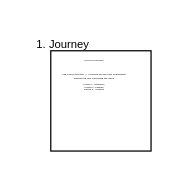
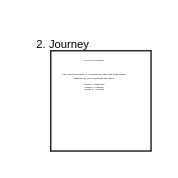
  <mxCell id="0" />
  <mxCell id="1" parent="0" />
  <mxCell id="2" value="" style="whiteSpace=wrap;html=1;aspect=fixed;" vertex="1" parent="1"><mxGeometry x="40" y="40" width="80" height="80" as="geometry" /></mxCell>
  <mxCell id="3" value="&lt;font style=&quot;font-size: 2px;&quot;&gt;Proof of Concept&lt;/font&gt;" style="text;html=1;strokeColor=none;fillColor=none;align=center;verticalAlign=middle;whiteSpace=wrap;rounded=0;" vertex="1" parent="1"><mxGeometry x="60" y="40" width="30" height="10" as="geometry" /></mxCell>
  <mxCell id="4" value="Add JSON structure -&amp;gt;&amp;nbsp; Program will ask user sequentially whether he has completed the steps&lt;br&gt;&lt;br&gt;Phase 1: Stateless&lt;br&gt;Phase 2: Stateful&lt;br&gt;Phase 3:&amp;nbsp; Chatbot" style="text;html=1;strokeColor=none;fillColor=none;align=center;verticalAlign=middle;whiteSpace=wrap;rounded=0;fontSize=2;" vertex="1" parent="1"><mxGeometry x="45" y="50" width="60" height="30" as="geometry" /></mxCell>
- <mxCell id="5" value="1. Journey" style="text;html=1;strokeColor=none;fillColor=none;align=center;verticalAlign=middle;whiteSpace=wrap;rounded=0;fontSize=9;" vertex="1" parent="1"><mxGeometry x="20" y="20" width="60" height="30" as="geometry" /></mxCell>
+ <mxCell id="5" value="2. Journey" style="text;html=1;strokeColor=none;fillColor=none;align=center;verticalAlign=middle;whiteSpace=wrap;rounded=0;fontSize=9;" vertex="1" parent="1"><mxGeometry x="20" y="20" width="60" height="30" as="geometry" /></mxCell>
